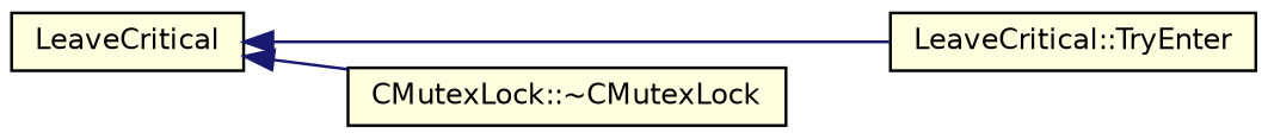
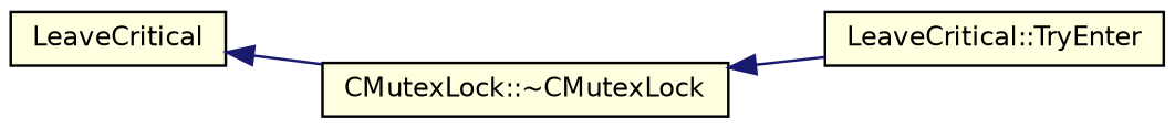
  digraph {
    rankdir=LR
    node [color=black fillcolor=lightyellow fontname=Helvetica fontsize=10 shape=record style=filled]
    edge [color=midnightblue dir=back fontname=Helvetica fontsize=10 labelfontname=Helvetica labelfontsize=10 style=solid]
    n1 [fontcolor=black height=0.2 label=LeaveCritical width=0.4]
    n2 [height=0.2 label="LeaveCritical::TryEnter" width=0.4]
    n3 [height=0.2 label="CMutexLock::~CMutexLock" width=0.4]
-   n1 -> n2
+   n3 -> n2
    n1 -> n3
  }
